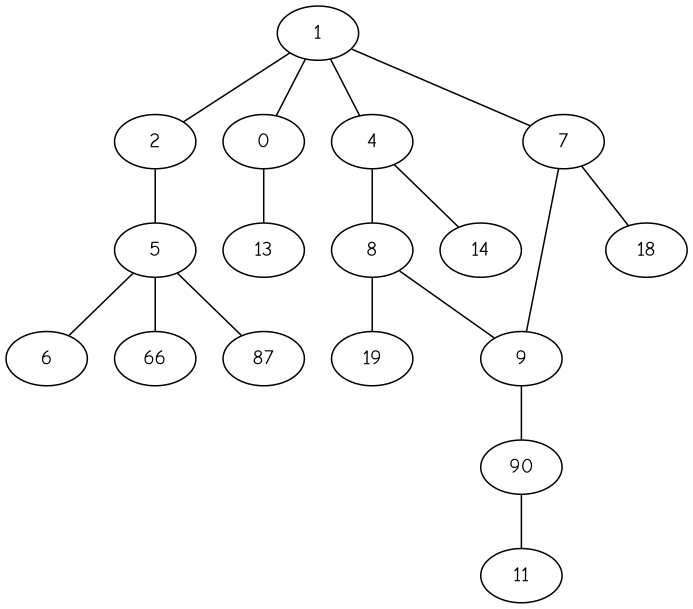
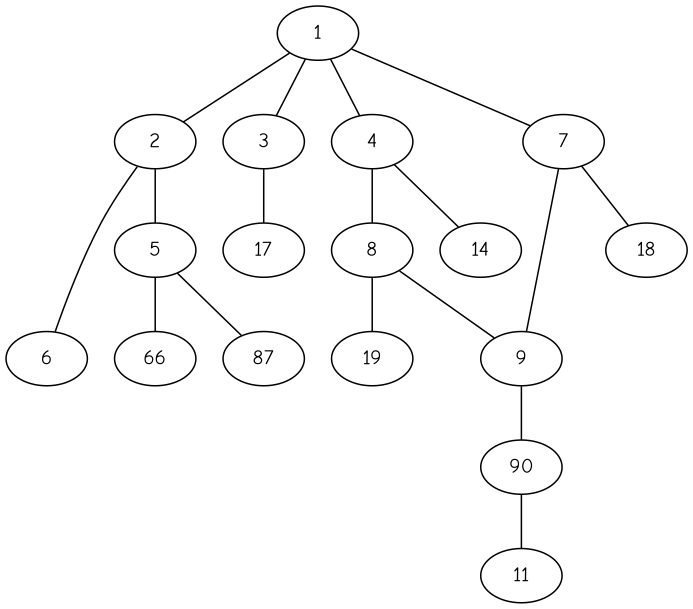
  graph {
    fontname="Comic Neue"
    node [chem=C fontname="Comic Neue"]
    edge [fontname="Comic Neue" valence=1]
    1
    2
-   3 [label=0]
+   3
    4
    7
    5
    6 [chem=O]
-   13 [chem=H]
+   13 [chem=H label=17]
    8
    14 [chem=H]
    n11 [chem=H label=66]
    n12 [chem=H label=87]
    9
    18 [chem=H]
    19 [chem=H]
    n16 [chem=N label=90]
    11 [chem=O]
    1 -- 2
    1 -- 3
    1 -- 4 [valence=2]
    1 -- 7 [valence=2]
    2 -- 5
-   5 -- 6 [valence=2]
+   2 -- 6 [valence=2]
    3 -- 13
    4 -- 8
    4 -- 14
    7 -- 9
    7 -- 18
    5 -- n11
    5 -- n12
    8 -- 9 [valence=2]
    8 -- 19
    9 -- n16
    n16 -- 11 [valence=2]
  }
